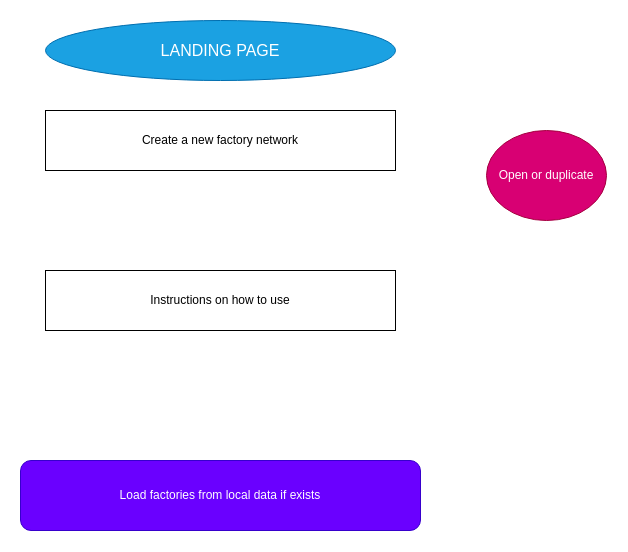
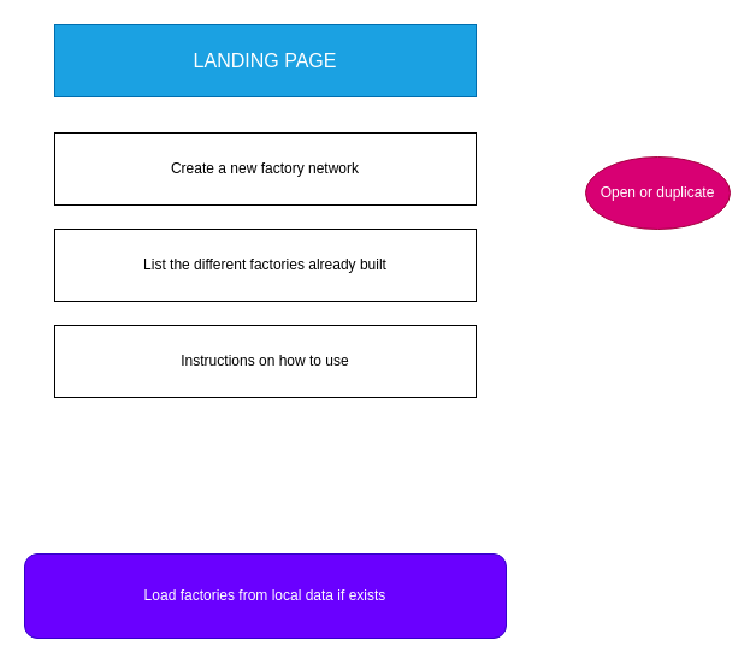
  <mxCell id="0" />
  <mxCell id="1" parent="0" />
+ <mxCell id="2" value="List the different factories already built" style="whiteSpace=wrap;html=1;" parent="1" vertex="1"><mxGeometry x="45" y="190" width="350" height="60" as="geometry" /></mxCell>
  <mxCell id="3" value="Instructions on how to use" style="whiteSpace=wrap;html=1;" parent="1" vertex="1"><mxGeometry x="45" y="270" width="350" height="60" as="geometry" /></mxCell>
  <mxCell id="4" value="Load factories from local data if exists" style="rounded=1;whiteSpace=wrap;html=1;fillColor=#6a00ff;fontColor=#ffffff;strokeColor=#3700CC;" parent="1" vertex="1"><mxGeometry x="20" y="460" width="400" height="70" as="geometry" /></mxCell>
- <mxCell id="5" value="LANDING PAGE" style="ellipse;whiteSpace=wrap;html=1;fillColor=#1ba1e2;fontColor=#ffffff;strokeColor=#006EAF;fontSize=16;" parent="1" vertex="1"><mxGeometry x="45" y="20" width="350" height="60" as="geometry" /></mxCell>
+ <mxCell id="5" value="LANDING PAGE" style="whiteSpace=wrap;html=1;fillColor=#1ba1e2;fontColor=#ffffff;strokeColor=#006EAF;fontSize=16;" parent="1" vertex="1"><mxGeometry x="45" y="20" width="350" height="60" as="geometry" /></mxCell>
  <mxCell id="6" value="Create a new factory network" style="whiteSpace=wrap;html=1;" parent="1" vertex="1"><mxGeometry x="45" y="110" width="350" height="60" as="geometry" /></mxCell>
- <mxCell id="7" value="Open or duplicate" style="ellipse;whiteSpace=wrap;html=1;fillColor=#d80073;fontColor=#ffffff;strokeColor=#A50040;" parent="1" vertex="1"><mxGeometry x="486" y="130" width="120" height="90" as="geometry" /></mxCell>
+ <mxCell id="7" value="Open or duplicate" style="ellipse;whiteSpace=wrap;html=1;fillColor=#d80073;fontColor=#ffffff;strokeColor=#A50040;" parent="1" vertex="1"><mxGeometry x="486" y="130" width="120" height="60" as="geometry" /></mxCell>
